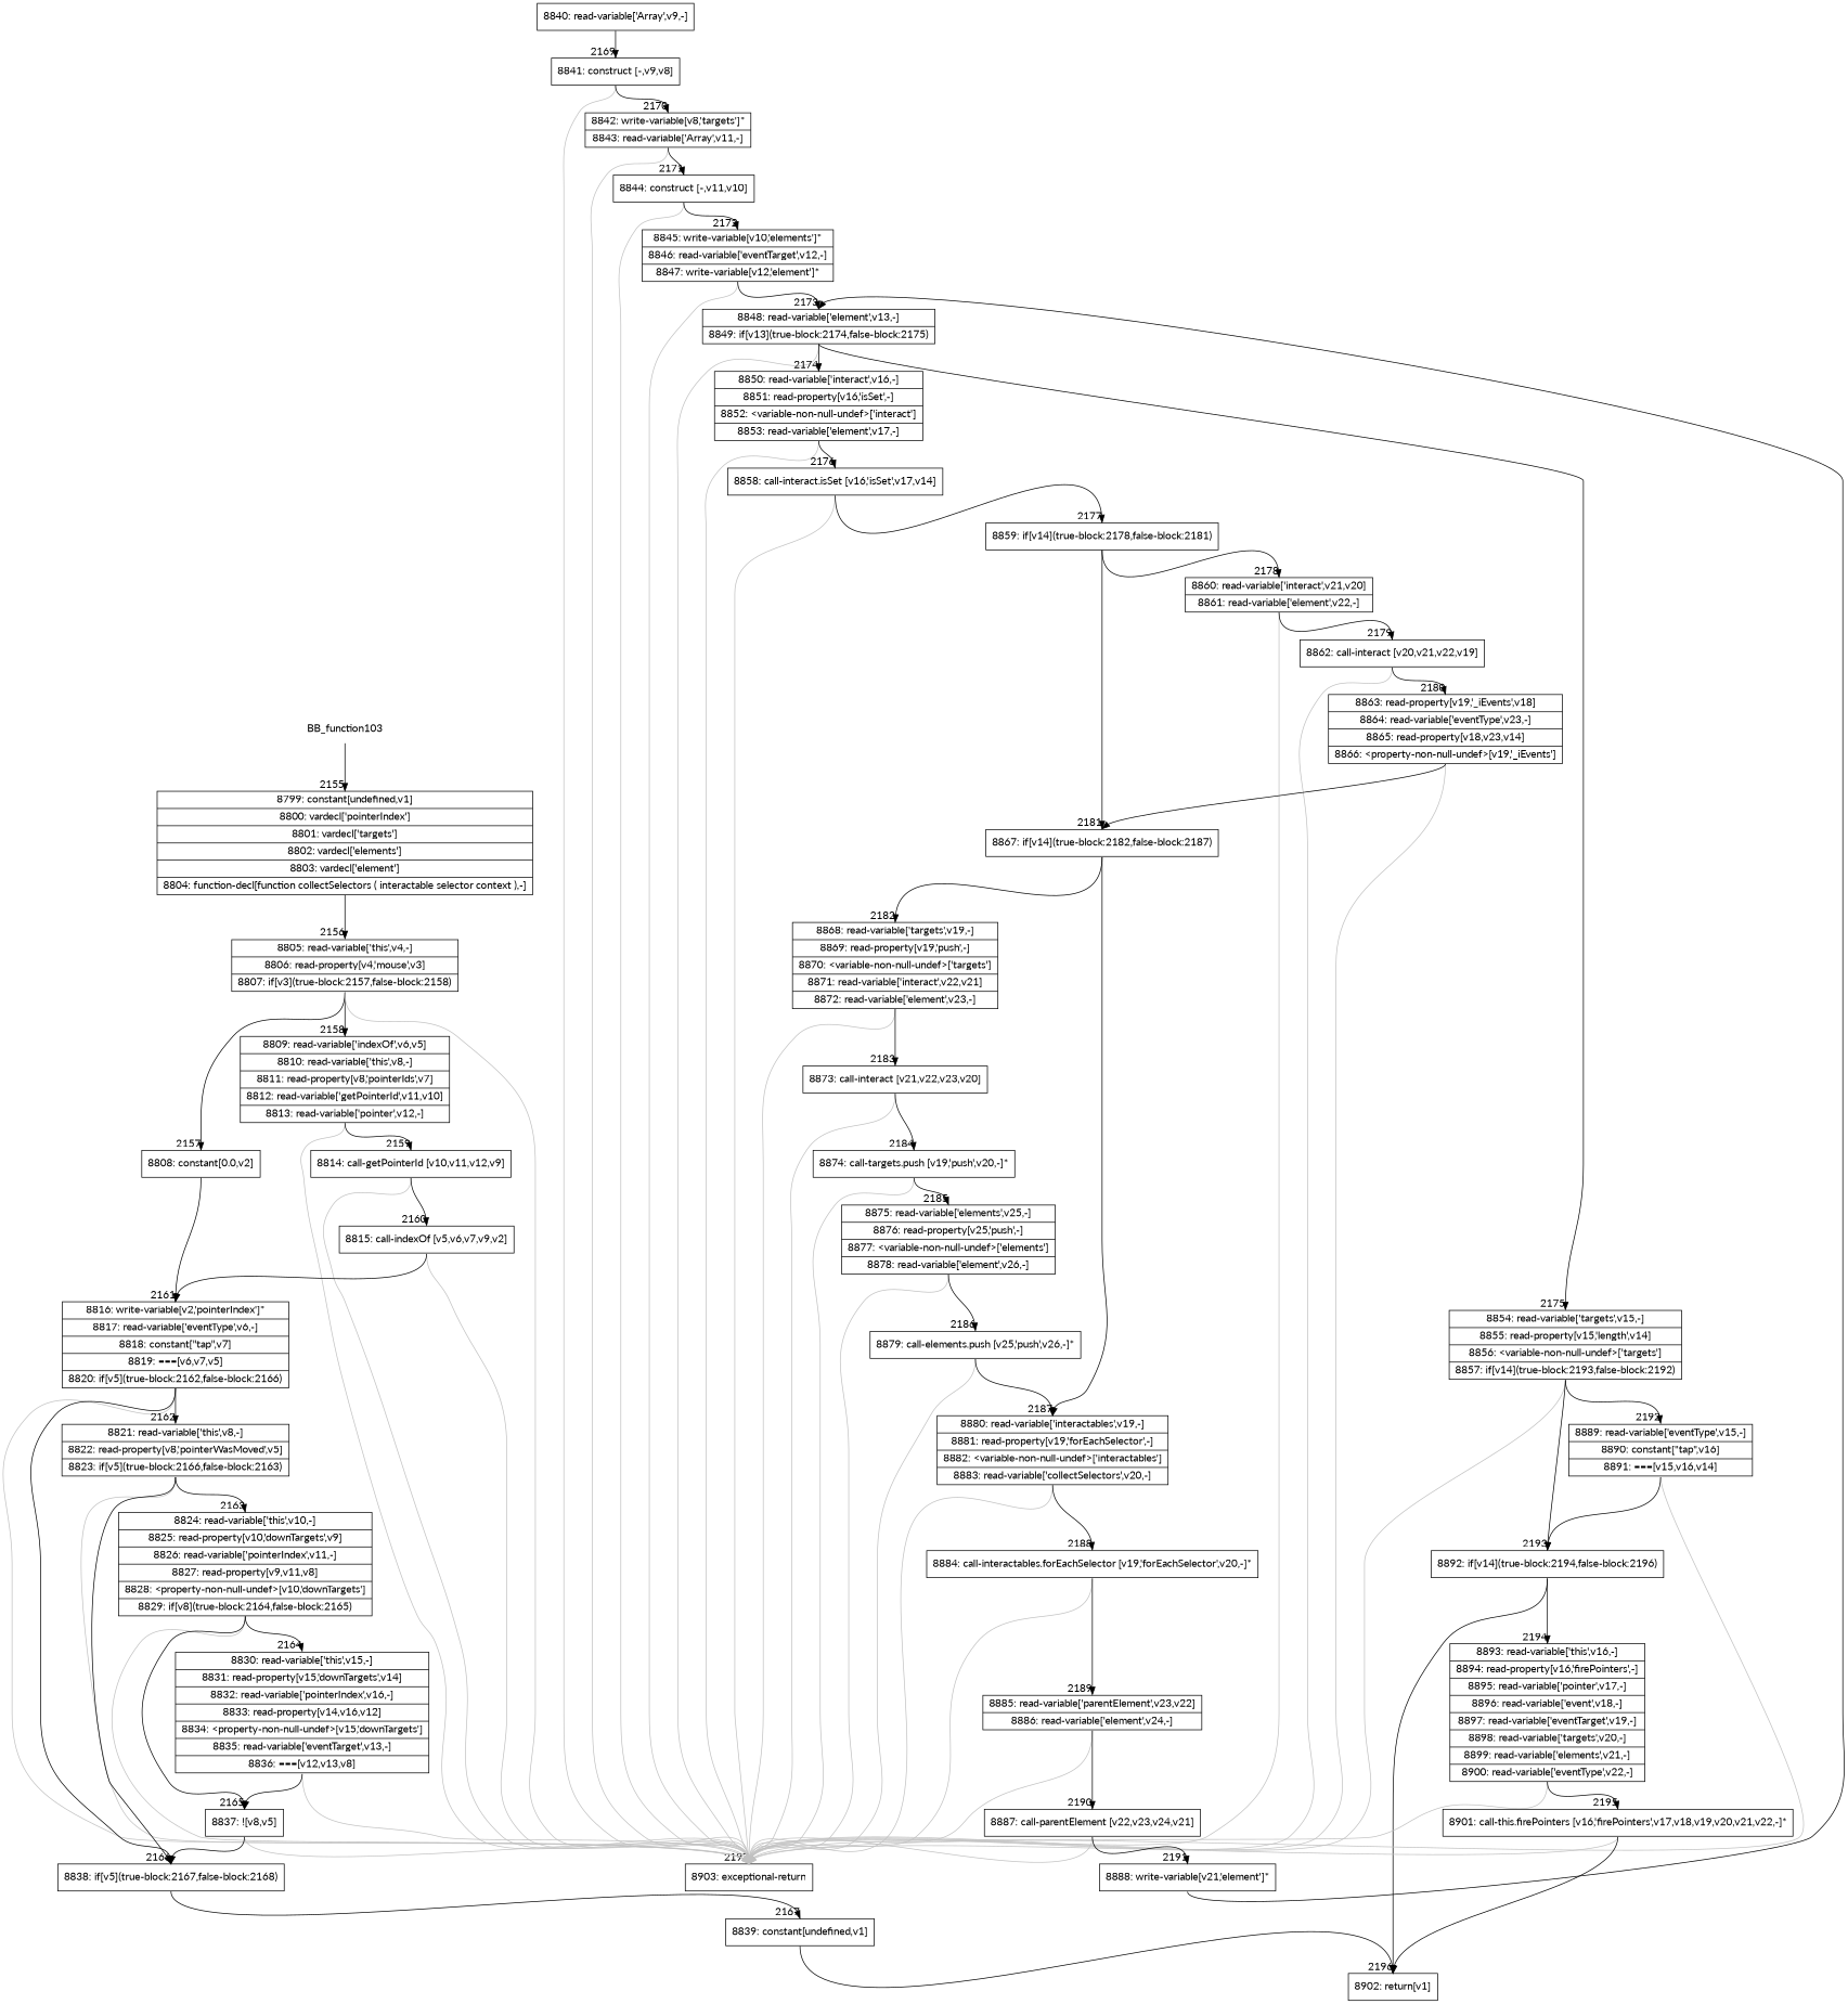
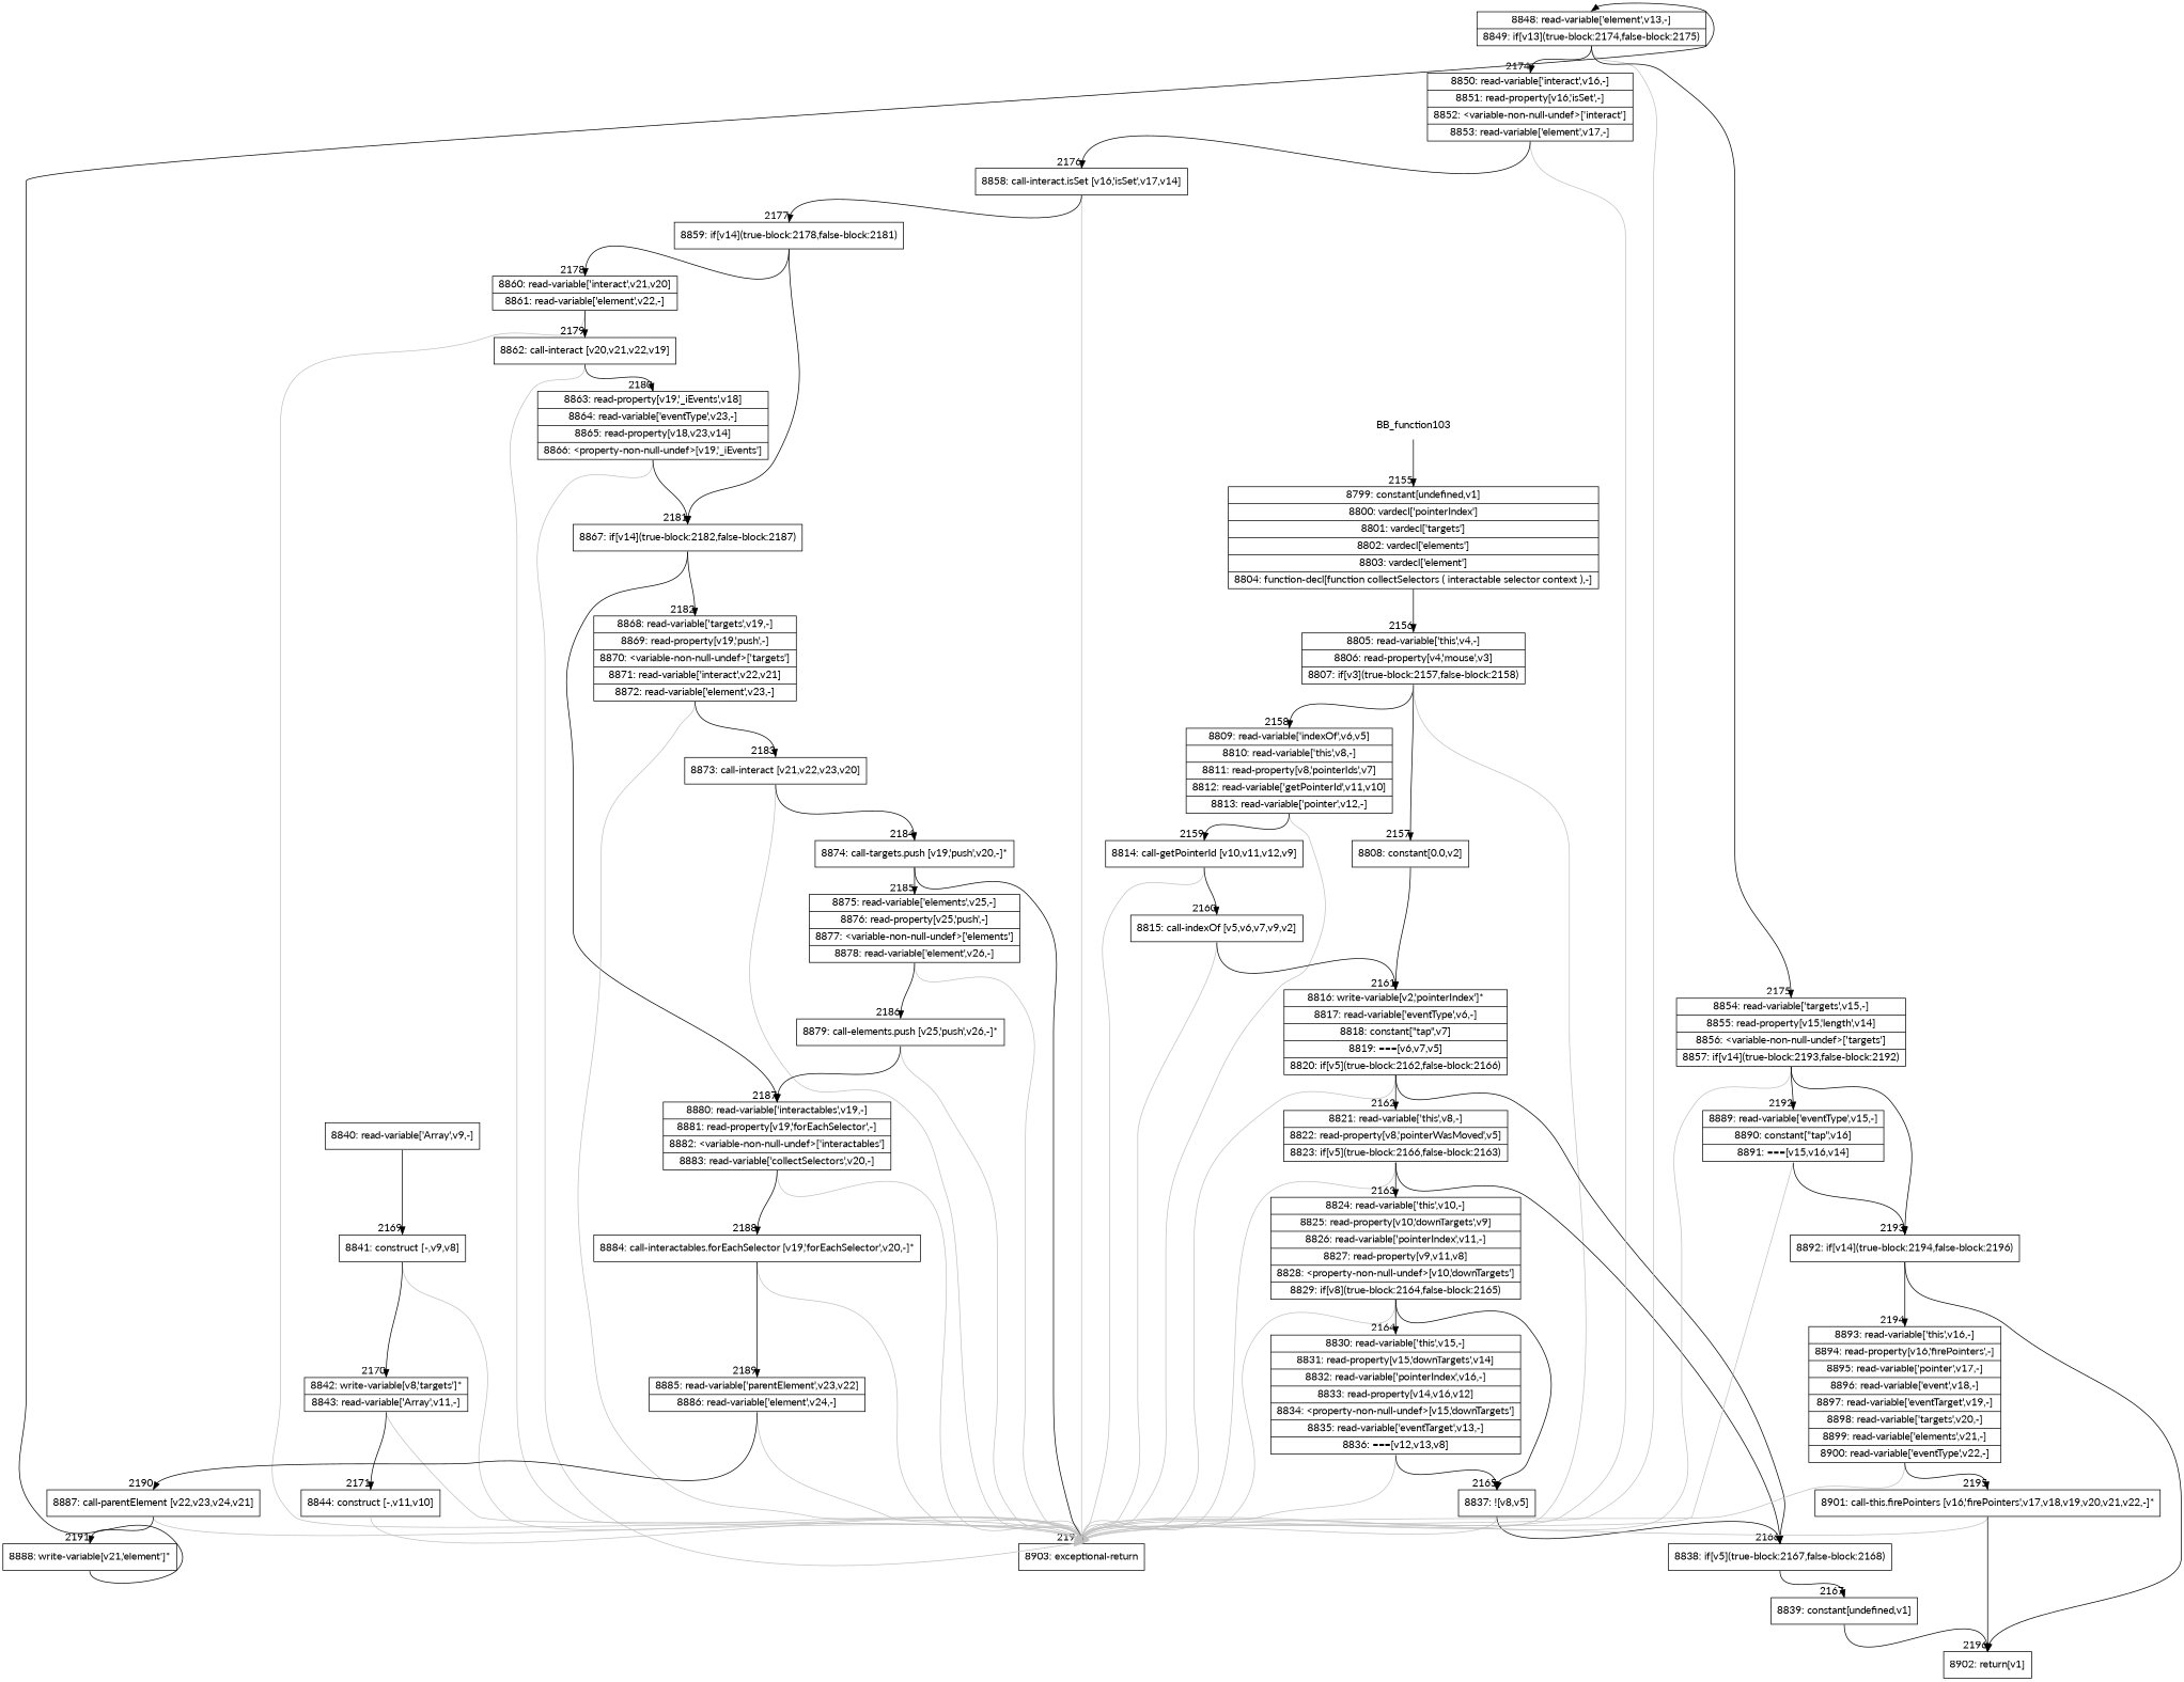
  digraph {
    fontname=Lato
    rankdir=TD
    node [fontname=Lato shape=record]
    edge [fontname=Lato headport=n tailport=s]
    n1 [label=BB_function103 shape=none]
    n2 [label="{8799: constant[undefined,v1]|8800: vardecl['pointerIndex']|8801: vardecl['targets']|8802: vardecl['elements']|8803: vardecl['element']|8804: function-decl[function collectSelectors ( interactable selector context ),-]}"]
    n3 [label="{8805: read-variable['this',v4,-]|8806: read-property[v4,'mouse',v3]|8807: if[v3](true-block:2157,false-block:2158)}"]
    n4 [label="{8808: constant[0.0,v2]}"]
    n5 [label="{8809: read-variable['indexOf',v6,v5]|8810: read-variable['this',v8,-]|8811: read-property[v8,'pointerIds',v7]|8812: read-variable['getPointerId',v11,v10]|8813: read-variable['pointer',v12,-]}"]
    n6 [label="{8903: exceptional-return}"]
    n7 [label="{8816: write-variable[v2,'pointerIndex']*|8817: read-variable['eventType',v6,-]|8818: constant[\"tap\",v7]|8819: ===[v6,v7,v5]|8820: if[v5](true-block:2162,false-block:2166)}"]
    n8 [label="{8814: call-getPointerId [v10,v11,v12,v9]}"]
    n9 [label="{8838: if[v5](true-block:2167,false-block:2168)}"]
    n10 [label="{8821: read-variable['this',v8,-]|8822: read-property[v8,'pointerWasMoved',v5]|8823: if[v5](true-block:2166,false-block:2163)}"]
    n11 [label="{8815: call-indexOf [v5,v6,v7,v9,v2]}"]
    n12 [label="{8839: constant[undefined,v1]}"]
    n13 [label="{8824: read-variable['this',v10,-]|8825: read-property[v10,'downTargets',v9]|8826: read-variable['pointerIndex',v11,-]|8827: read-property[v9,v11,v8]|8828: \<property-non-null-undef\>[v10,'downTargets']|8829: if[v8](true-block:2164,false-block:2165)}"]
    n14 [label="{8902: return[v1]}"]
    n15 [label="{8840: read-variable['Array',v9,-]}"]
    n16 [label="{8841: construct [-,v9,v8]}"]
    n17 [label="{8837: ![v8,v5]}"]
    n18 [label="{8830: read-variable['this',v15,-]|8831: read-property[v15,'downTargets',v14]|8832: read-variable['pointerIndex',v16,-]|8833: read-property[v14,v16,v12]|8834: \<property-non-null-undef\>[v15,'downTargets']|8835: read-variable['eventTarget',v13,-]|8836: ===[v12,v13,v8]}"]
    n19 [label="{8842: write-variable[v8,'targets']*|8843: read-variable['Array',v11,-]}"]
    n20 [label="{8844: construct [-,v11,v10]}"]
-   n21 [label="{8845: write-variable[v10,'elements']*|8846: read-variable['eventTarget',v12,-]|8847: write-variable[v12,'element']*}"]
    n22 [label="{8848: read-variable['element',v13,-]|8849: if[v13](true-block:2174,false-block:2175)}"]
    n23 [label="{8850: read-variable['interact',v16,-]|8851: read-property[v16,'isSet',-]|8852: \<variable-non-null-undef\>['interact']|8853: read-variable['element',v17,-]}"]
    n24 [label="{8854: read-variable['targets',v15,-]|8855: read-property[v15,'length',v14]|8856: \<variable-non-null-undef\>['targets']|8857: if[v14](true-block:2193,false-block:2192)}"]
    n25 [label="{8858: call-interact.isSet [v16,'isSet',v17,v14]}"]
    n26 [label="{8892: if[v14](true-block:2194,false-block:2196)}"]
    n27 [label="{8889: read-variable['eventType',v15,-]|8890: constant[\"tap\",v16]|8891: ===[v15,v16,v14]}"]
    n28 [label="{8859: if[v14](true-block:2178,false-block:2181)}"]
    n29 [label="{8893: read-variable['this',v16,-]|8894: read-property[v16,'firePointers',-]|8895: read-variable['pointer',v17,-]|8896: read-variable['event',v18,-]|8897: read-variable['eventTarget',v19,-]|8898: read-variable['targets',v20,-]|8899: read-variable['elements',v21,-]|8900: read-variable['eventType',v22,-]}"]
    n30 [label="{8867: if[v14](true-block:2182,false-block:2187)}"]
    n31 [label="{8860: read-variable['interact',v21,v20]|8861: read-variable['element',v22,-]}"]
    n32 [label="{8901: call-this.firePointers [v16,'firePointers',v17,v18,v19,v20,v21,v22,-]*}"]
    n33 [label="{8868: read-variable['targets',v19,-]|8869: read-property[v19,'push',-]|8870: \<variable-non-null-undef\>['targets']|8871: read-variable['interact',v22,v21]|8872: read-variable['element',v23,-]}"]
    n34 [label="{8880: read-variable['interactables',v19,-]|8881: read-property[v19,'forEachSelector',-]|8882: \<variable-non-null-undef\>['interactables']|8883: read-variable['collectSelectors',v20,-]}"]
    n35 [label="{8862: call-interact [v20,v21,v22,v19]}"]
    n36 [label="{8873: call-interact [v21,v22,v23,v20]}"]
    n37 [label="{8884: call-interactables.forEachSelector [v19,'forEachSelector',v20,-]*}"]
    n38 [label="{8863: read-property[v19,'_iEvents',v18]|8864: read-variable['eventType',v23,-]|8865: read-property[v18,v23,v14]|8866: \<property-non-null-undef\>[v19,'_iEvents']}"]
    n39 [label="{8874: call-targets.push [v19,'push',v20,-]*}"]
    n40 [label="{8885: read-variable['parentElement',v23,v22]|8886: read-variable['element',v24,-]}"]
    n41 [label="{8875: read-variable['elements',v25,-]|8876: read-property[v25,'push',-]|8877: \<variable-non-null-undef\>['elements']|8878: read-variable['element',v26,-]}"]
    n42 [label="{8879: call-elements.push [v25,'push',v26,-]*}"]
    n43 [label="{8887: call-parentElement [v22,v23,v24,v21]}"]
    n44 [label="{8888: write-variable[v21,'element']*}"]
    n1 -> n2 [headlabel="    2155"]
    n2 -> n3 [headlabel="      2156"]
    n3 -> n4 [headlabel="      2157"]
    n3 -> n5 [headlabel="      2158"]
    n3 -> n6 [color=gray headlabel="      2197"]
    n4 -> n7 [headlabel="      2161"]
    n5 -> n6 [color=gray]
    n5 -> n8 [headlabel="      2159"]
    n7 -> n6 [color=gray]
    n7 -> n9 [headlabel="      2166"]
    n7 -> n10 [headlabel="      2162"]
    n8 -> n6 [color=gray]
    n8 -> n11 [headlabel="      2160"]
    n9 -> n12 [headlabel="      2167"]
    n10 -> n6 [color=gray]
    n10 -> n9
    n10 -> n13 [headlabel="      2163"]
    n11 -> n6 [color=gray]
    n11 -> n7
    n12 -> n14 [headlabel="      2196"]
    n13 -> n6 [color=gray]
    n13 -> n17 [headlabel="      2165"]
    n13 -> n18 [headlabel="      2164"]
    n15 -> n16 [headlabel="      2169"]
    n16 -> n6 [color=gray]
    n16 -> n19 [headlabel="      2170"]
    n17 -> n6 [color=gray]
    n17 -> n9
    n18 -> n6 [color=gray]
    n18 -> n17
    n19 -> n6 [color=gray]
    n19 -> n20 [headlabel="      2171"]
    n20 -> n6 [color=gray]
-   n20 -> n21 [headlabel="      2172"]
-   n21 -> n6 [color=gray]
-   n21 -> n22 [headlabel="      2173"]
    n22 -> n6 [color=gray]
    n22 -> n23 [headlabel="      2174"]
    n22 -> n24 [headlabel="      2175"]
    n23 -> n6 [color=gray]
    n23 -> n25 [headlabel="      2176"]
    n24 -> n6 [color=gray]
    n24 -> n26 [headlabel="      2193"]
    n24 -> n27 [headlabel="      2192"]
    n25 -> n6 [color=gray]
    n25 -> n28 [headlabel="      2177"]
    n26 -> n14
    n26 -> n29 [headlabel="      2194"]
    n27 -> n6 [color=gray]
    n27 -> n26
    n28 -> n30 [headlabel="      2181"]
    n28 -> n31 [headlabel="      2178"]
    n29 -> n6 [color=gray]
    n29 -> n32 [headlabel="      2195"]
    n30 -> n33 [headlabel="      2182"]
    n30 -> n34 [headlabel="      2187"]
    n31 -> n6 [color=gray]
    n31 -> n35 [headlabel="      2179"]
    n32 -> n6 [color=gray]
    n32 -> n14
    n33 -> n6 [color=gray]
    n33 -> n36 [headlabel="      2183"]
    n34 -> n6 [color=gray]
    n34 -> n37 [headlabel="      2188"]
    n35 -> n6 [color=gray]
    n35 -> n38 [headlabel="      2180"]
    n36 -> n6 [color=gray]
    n36 -> n39 [headlabel="      2184"]
    n37 -> n6 [color=gray]
    n37 -> n40 [headlabel="      2189"]
    n38 -> n6 [color=gray]
    n38 -> n30
-   n39 -> n6 [color=gray]
+   n39 -> n6 [color=black]
    n39 -> n41 [headlabel="      2185"]
    n40 -> n6 [color=gray]
    n40 -> n43 [headlabel="      2190"]
    n41 -> n6 [color=gray]
    n41 -> n42 [headlabel="      2186"]
    n42 -> n6 [color=gray]
    n42 -> n34
    n43 -> n6 [color=gray]
    n43 -> n44 [headlabel="      2191"]
    n44 -> n22
  }
